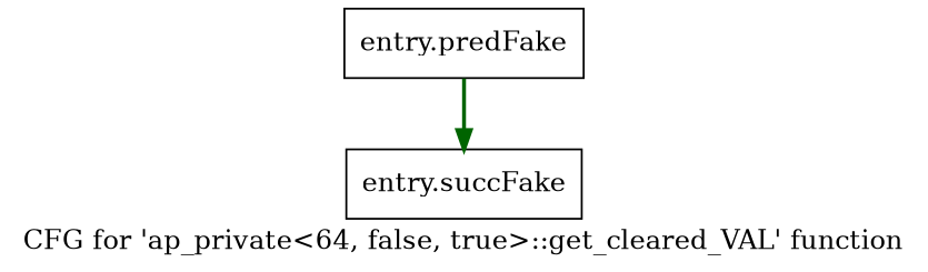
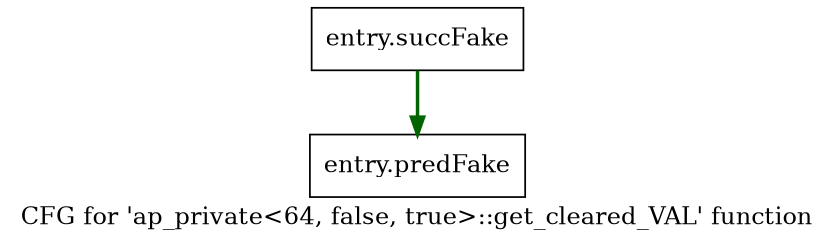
  digraph {
    label="CFG for 'ap_private\<64, false, true\>::get_cleared_VAL' function"
    node [shape=record]
    n1 [label="{entry.predFake}"]
    n2 [filename="/tools/Xilinx/Vitis_HLS/2022.1/include/etc/ap_private.h" label="{entry.succFake}" linenumber=1484]
-   n1 -> n2 [execusionnum=28800 filename="/tools/Xilinx/Vitis_HLS/2022.1/include/etc/ap_private.h" color=darkgreen style=bold arrowhead=normal]
+   n2 -> n1 [execusionnum=28800 filename="/tools/Xilinx/Vitis_HLS/2022.1/include/etc/ap_private.h" color=darkgreen style=bold arrowhead=normal]
  }
